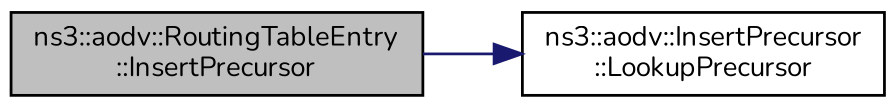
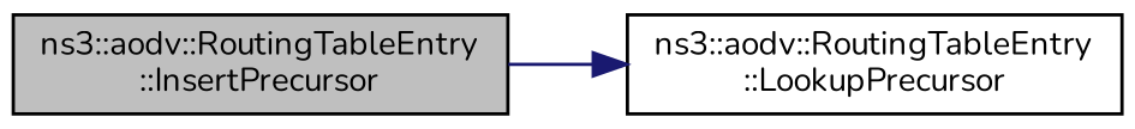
  digraph {
    rankdir=LR
    fontname=Nunito
    node [color=black fontname=Nunito fontsize=10 shape=record style=filled]
    n1 [fillcolor=grey75 fontcolor=black height=0.2 label="ns3::aodv::RoutingTableEntry\l::InsertPrecursor" width=0.4]
-   n2 [fillcolor=white height=0.2 label="ns3::aodv::InsertPrecursor\l::LookupPrecursor" width=0.4]
+   n2 [fillcolor=white height=0.2 label="ns3::aodv::RoutingTableEntry\l::LookupPrecursor" width=0.4]
    n1 -> n2 [color=midnightblue fontname=Nunito fontsize=10 labelfontname=Helvetica labelfontsize=10 style=solid]
  }
